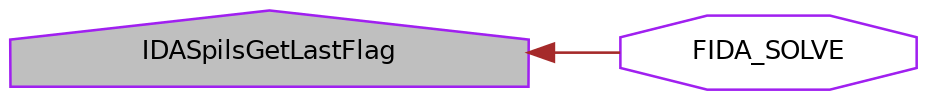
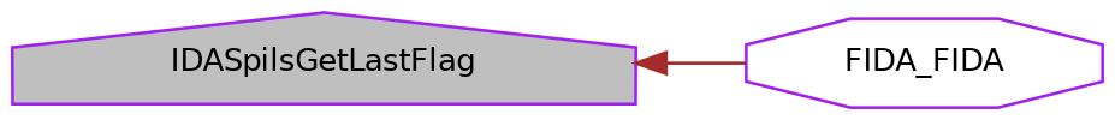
  digraph {
    rankdir=LR
    node [color=purple fontname=Helvetica fontsize=10 style=filled]
    n1 [fillcolor=grey75 fontcolor=black height=0.2 label=IDASpilsGetLastFlag shape=house width=0.4]
-   n2 [fillcolor=white height=0.2 label=FIDA_SOLVE shape=octagon width=0.4]
+   n2 [fillcolor=white height=0.2 label=FIDA_FIDA shape=octagon width=0.4]
    n1 -> n2 [color=brown dir=back fontname=Helvetica fontsize=10 labelfontname=Helvetica labelfontsize=10 style=solid]
  }
